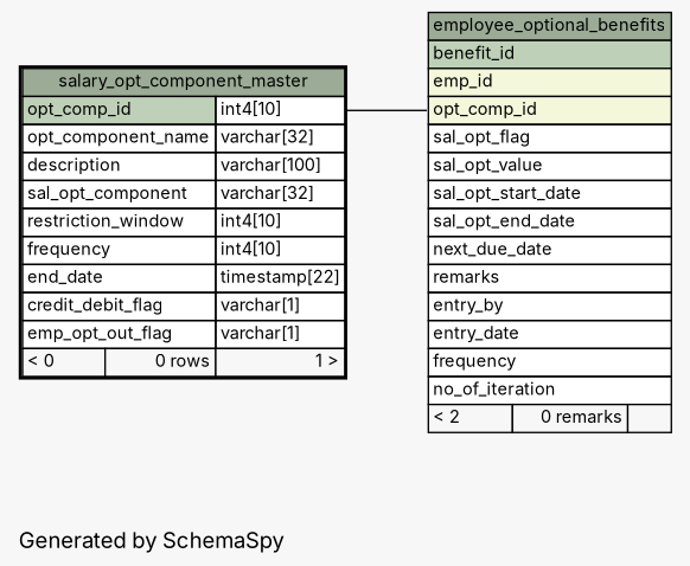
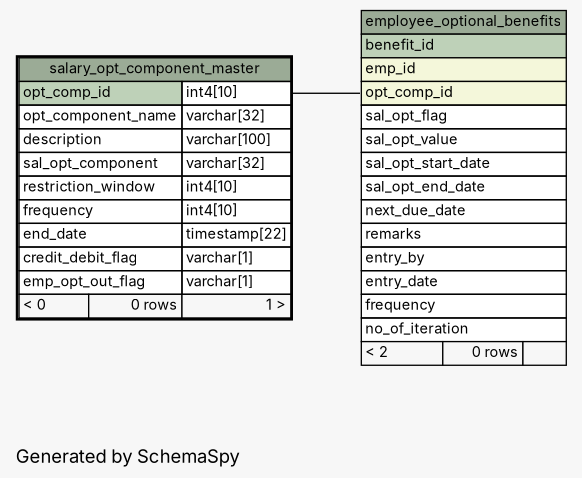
  digraph {
    bgcolor="#f7f7f7"
    label="\nGenerated by SchemaSpy"
    labeljust=l
    rankdir=RL
    fontname=Inter
    node [fontname=Inter fontsize=11 shape=plaintext]
-   n1 [label=<     <TABLE BORDER="0" CELLBORDER="1" CELLSPACING="0" BGCOLOR="#ffffff">       <TR><TD PORT="employee_optional_benefits.heading" COLSPAN="3" BGCOLOR="#9bab96" ALIGN="CENTER">employee_optional_benefits</TD></TR>       <TR><TD PORT="benefit_id" COLSPAN="3" BGCOLOR="#bed1b8" ALIGN="LEFT">benefit_id</TD></TR>       <TR><TD PORT="emp_id" COLSPAN="3" BGCOLOR="#f4f7da" ALIGN="LEFT">emp_id</TD></TR>       <TR><TD PORT="opt_comp_id" COLSPAN="3" BGCOLOR="#f4f7da" ALIGN="LEFT">opt_comp_id</TD></TR>       <TR><TD PORT="sal_opt_flag" COLSPAN="3" ALIGN="LEFT">sal_opt_flag</TD></TR>       <TR><TD PORT="sal_opt_value" COLSPAN="3" ALIGN="LEFT">sal_opt_value</TD></TR>       <TR><TD PORT="sal_opt_start_date" COLSPAN="3" ALIGN="LEFT">sal_opt_start_date</TD></TR>       <TR><TD PORT="sal_opt_end_date" COLSPAN="3" ALIGN="LEFT">sal_opt_end_date</TD></TR>       <TR><TD PORT="next_due_date" COLSPAN="3" ALIGN="LEFT">next_due_date</TD></TR>       <TR><TD PORT="remarks" COLSPAN="3" ALIGN="LEFT">remarks</TD></TR>       <TR><TD PORT="entry_by" COLSPAN="3" ALIGN="LEFT">entry_by</TD></TR>       <TR><TD PORT="entry_date" COLSPAN="3" ALIGN="LEFT">entry_date</TD></TR>       <TR><TD PORT="frequency" COLSPAN="3" ALIGN="LEFT">frequency</TD></TR>       <TR><TD PORT="no_of_iteration" COLSPAN="3" ALIGN="LEFT">no_of_iteration</TD></TR>       <TR><TD ALIGN="LEFT" BGCOLOR="#f7f7f7">&lt; 2</TD><TD ALIGN="RIGHT" BGCOLOR="#f7f7f7">0 remarks</TD><TD ALIGN="RIGHT" BGCOLOR="#f7f7f7">  </TD></TR>     </TABLE>>]
+   n1 [label=<     <TABLE BORDER="0" CELLBORDER="1" CELLSPACING="0" BGCOLOR="#ffffff">       <TR><TD PORT="employee_optional_benefits.heading" COLSPAN="3" BGCOLOR="#9bab96" ALIGN="CENTER">employee_optional_benefits</TD></TR>       <TR><TD PORT="benefit_id" COLSPAN="3" BGCOLOR="#bed1b8" ALIGN="LEFT">benefit_id</TD></TR>       <TR><TD PORT="emp_id" COLSPAN="3" BGCOLOR="#f4f7da" ALIGN="LEFT">emp_id</TD></TR>       <TR><TD PORT="opt_comp_id" COLSPAN="3" BGCOLOR="#f4f7da" ALIGN="LEFT">opt_comp_id</TD></TR>       <TR><TD PORT="sal_opt_flag" COLSPAN="3" ALIGN="LEFT">sal_opt_flag</TD></TR>       <TR><TD PORT="sal_opt_value" COLSPAN="3" ALIGN="LEFT">sal_opt_value</TD></TR>       <TR><TD PORT="sal_opt_start_date" COLSPAN="3" ALIGN="LEFT">sal_opt_start_date</TD></TR>       <TR><TD PORT="sal_opt_end_date" COLSPAN="3" ALIGN="LEFT">sal_opt_end_date</TD></TR>       <TR><TD PORT="next_due_date" COLSPAN="3" ALIGN="LEFT">next_due_date</TD></TR>       <TR><TD PORT="remarks" COLSPAN="3" ALIGN="LEFT">remarks</TD></TR>       <TR><TD PORT="entry_by" COLSPAN="3" ALIGN="LEFT">entry_by</TD></TR>       <TR><TD PORT="entry_date" COLSPAN="3" ALIGN="LEFT">entry_date</TD></TR>       <TR><TD PORT="frequency" COLSPAN="3" ALIGN="LEFT">frequency</TD></TR>       <TR><TD PORT="no_of_iteration" COLSPAN="3" ALIGN="LEFT">no_of_iteration</TD></TR>       <TR><TD ALIGN="LEFT" BGCOLOR="#f7f7f7">&lt; 2</TD><TD ALIGN="RIGHT" BGCOLOR="#f7f7f7">0 rows</TD><TD ALIGN="RIGHT" BGCOLOR="#f7f7f7">  </TD></TR>     </TABLE>>]
    n2 [label=<     <TABLE BORDER="2" CELLBORDER="1" CELLSPACING="0" BGCOLOR="#ffffff">       <TR><TD PORT="salary_opt_component_master.heading" COLSPAN="3" BGCOLOR="#9bab96" ALIGN="CENTER">salary_opt_component_master</TD></TR>       <TR><TD PORT="opt_comp_id" COLSPAN="2" BGCOLOR="#bed1b8" ALIGN="LEFT">opt_comp_id</TD><TD PORT="opt_comp_id.type" ALIGN="LEFT">int4[10]</TD></TR>       <TR><TD PORT="opt_component_name" COLSPAN="2" ALIGN="LEFT">opt_component_name</TD><TD PORT="opt_component_name.type" ALIGN="LEFT">varchar[32]</TD></TR>       <TR><TD PORT="description" COLSPAN="2" ALIGN="LEFT">description</TD><TD PORT="description.type" ALIGN="LEFT">varchar[100]</TD></TR>       <TR><TD PORT="sal_opt_component" COLSPAN="2" ALIGN="LEFT">sal_opt_component</TD><TD PORT="sal_opt_component.type" ALIGN="LEFT">varchar[32]</TD></TR>       <TR><TD PORT="restriction_window" COLSPAN="2" ALIGN="LEFT">restriction_window</TD><TD PORT="restriction_window.type" ALIGN="LEFT">int4[10]</TD></TR>       <TR><TD PORT="frequency" COLSPAN="2" ALIGN="LEFT">frequency</TD><TD PORT="frequency.type" ALIGN="LEFT">int4[10]</TD></TR>       <TR><TD PORT="end_date" COLSPAN="2" ALIGN="LEFT">end_date</TD><TD PORT="end_date.type" ALIGN="LEFT">timestamp[22]</TD></TR>       <TR><TD PORT="credit_debit_flag" COLSPAN="2" ALIGN="LEFT">credit_debit_flag</TD><TD PORT="credit_debit_flag.type" ALIGN="LEFT">varchar[1]</TD></TR>       <TR><TD PORT="emp_opt_out_flag" COLSPAN="2" ALIGN="LEFT">emp_opt_out_flag</TD><TD PORT="emp_opt_out_flag.type" ALIGN="LEFT">varchar[1]</TD></TR>       <TR><TD ALIGN="LEFT" BGCOLOR="#f7f7f7">&lt; 0</TD><TD ALIGN="RIGHT" BGCOLOR="#f7f7f7">0 rows</TD><TD ALIGN="RIGHT" BGCOLOR="#f7f7f7">1 &gt;</TD></TR>     </TABLE>>]
    n1 -> n2 [arrowhead=none arrowsize=0.8 arrowtail=crowodot headport="opt_comp_id.type:e" tailport="opt_comp_id:w" fontname=Inter]
  }
